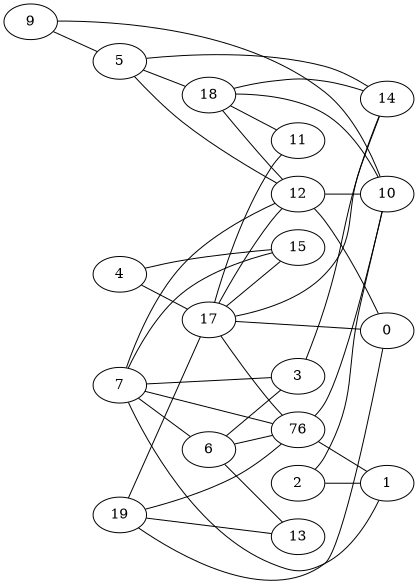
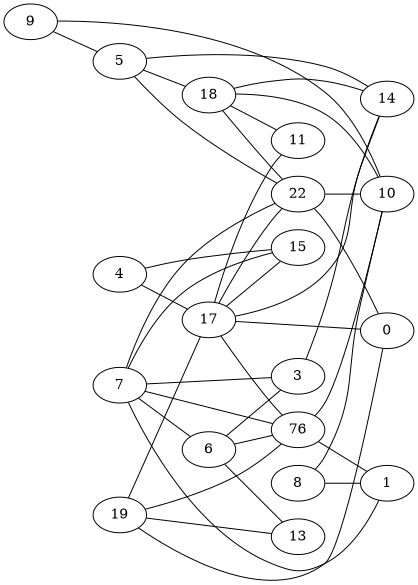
  digraph {
    rankdir=LR
    edge [color=black dir=none]
    4
    15
    17
    18
    11
-   12
+   12 [label=22]
    10
    14
    0
-   2
+   2 [label=8]
    1
    5
    9
    3
    n15 [label=76]
    7
    6
    13
    19
    subgraph sub_1 {
      4
      15
      17
      18
      11
      12
      10
      14
      0
      2
      1
      5
      9
      3
      n15
      7
      6
      13
      19
    }
    4 -> 15
    4 -> 17
    17 -> 15
    17 -> 11
    17 -> 12
    17 -> 14
    17 -> 0
    17 -> n15
    18 -> 11
    18 -> 12
    18 -> 10
    18 -> 14
    12 -> 10
    12 -> 0
    2 -> 10
    2 -> 1
    5 -> 18
    5 -> 12
    5 -> 14
    9 -> 10
    9 -> 5
    3 -> 14
    n15 -> 10
    n15 -> 1
    7 -> 15
    7 -> 12
    7 -> 1
    7 -> 3
    7 -> n15
    7 -> 6
    6 -> 3
    6 -> n15
    6 -> 13
    19 -> 17
    19 -> 0
    19 -> n15
    19 -> 13
  }
